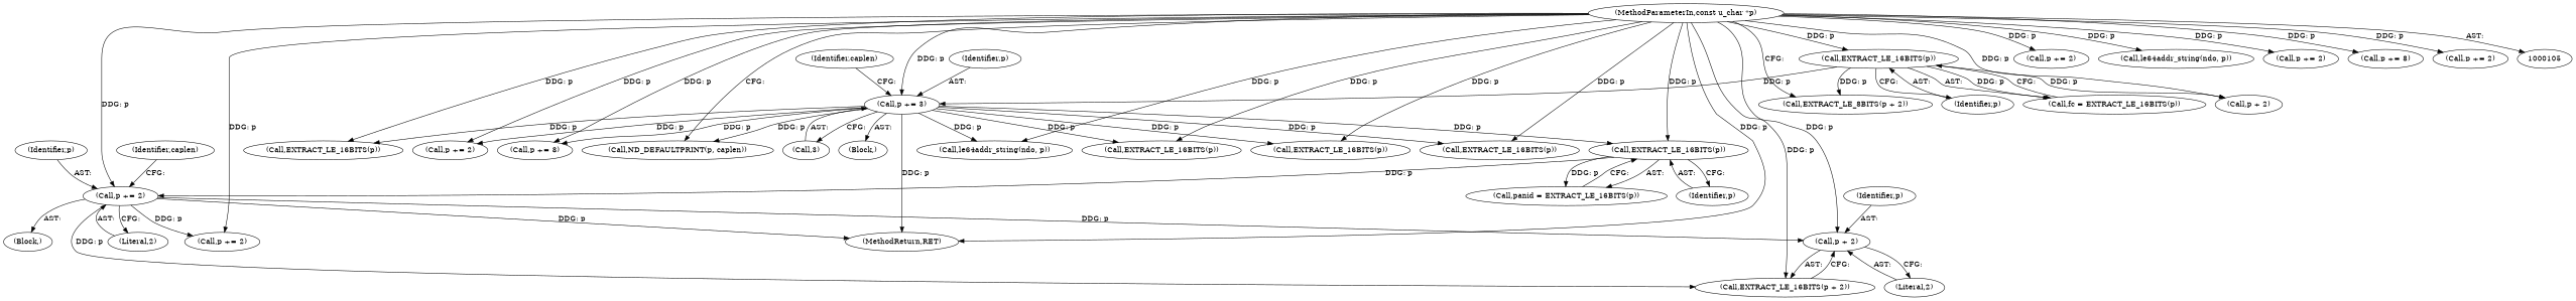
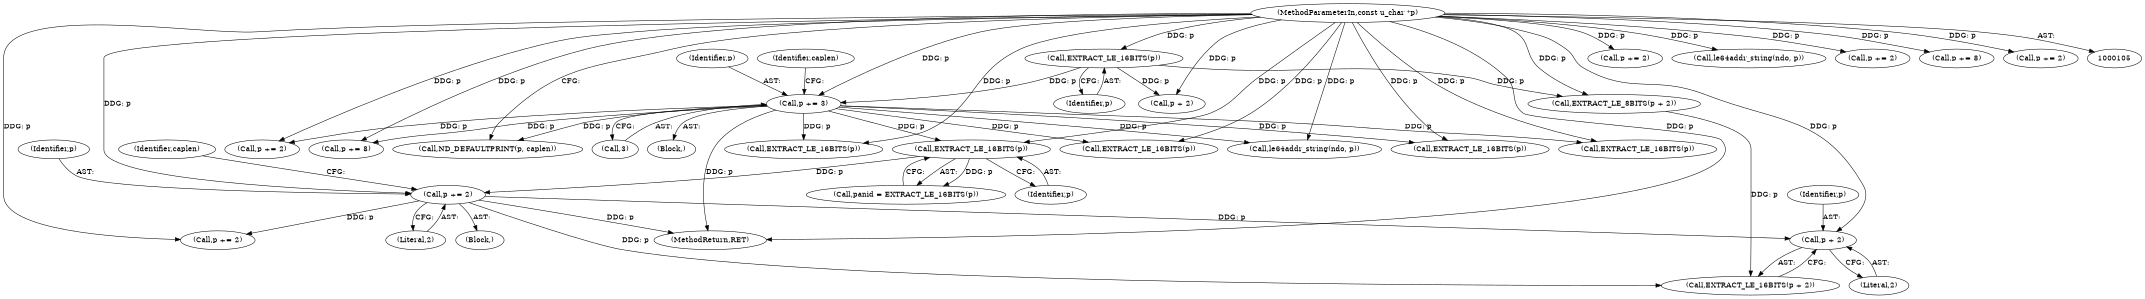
  digraph {
    n1 [label="(Call,p + 2)"]
    n2 [label="(Call,EXTRACT_LE_16BITS(p + 2))"]
    n3 [label="(Literal,2)"]
    n4 [label="(Call,p += 2)"]
    n5 [label="(MethodReturn,RET)"]
    n6 [label="(Literal,2)"]
    n7 [label="(Block,)"]
    n8 [label="(Call,p += 2)"]
    n9 [label="(Call,EXTRACT_LE_16BITS(p))"]
    n10 [label="(Call,panid = EXTRACT_LE_16BITS(p))"]
    n11 [label="(Identifier,p)"]
    n12 [label="(Call,p += 3)"]
    n13 [label="(Call,EXTRACT_LE_16BITS(p))"]
    n14 [label="(Call,ND_DEFAULTPRINT(p, caplen))"]
    n15 [label="(Call,EXTRACT_LE_16BITS(p))"]
    n16 [label="(Call,p += 2)"]
    n17 [label="(Call,p += 8)"]
    n18 [label="(Call,EXTRACT_LE_16BITS(p))"]
    n19 [label="(Call,le64addr_string(ndo, p))"]
    n20 [label="(Call,3)"]
    n21 [label="(Call,EXTRACT_LE_16BITS(p))"]
    n22 [label="(Block,)"]
    n23 [label="(MethodParameterIn,const u_char *p)"]
    n24 [label="(Call,EXTRACT_LE_16BITS(p))"]
    n25 [label="(Call,EXTRACT_LE_8BITS(p + 2))"]
    n26 [label="(Call,p += 2)"]
    n27 [label="(Call,le64addr_string(ndo, p))"]
    n28 [label="(Call,p += 2)"]
    n29 [label="(Call,p + 2)"]
    n30 [label="(Call,p += 8)"]
    n31 [label="(Call,p += 2)"]
    1000105
-   n33 [label="(Call,fc = EXTRACT_LE_16BITS(p))"]
    n34 [label="(Identifier,p)"]
    n35 [label="(Identifier,p)"]
    n36 [label="(Identifier,caplen)"]
    n37 [label="(Identifier,caplen)"]
    n38 [label="(Identifier,p)"]
    n39 [label="(Identifier,p)"]
    n1 -> n2 [label="AST: "]
    n1 -> n3 [label="CFG: "]
    n2 -> n1 [label="CFG: "]
    n3 -> n1 [label="AST: "]
    n4 -> n1 [label="DDG: p"]
    n4 -> n2 [label="DDG: p"]
    n4 -> n5 [label="DDG: p"]
    n4 -> n6 [label="CFG: "]
    n4 -> n7 [label="AST: "]
    n4 -> n8 [label="DDG: p"]
    n6 -> n4 [label="AST: "]
    n9 -> n4 [label="DDG: p"]
    n9 -> n10 [label="AST: "]
    n9 -> n10 [label="DDG: p"]
    n9 -> n11 [label="CFG: "]
    n10 -> n9 [label="CFG: "]
    n11 -> n9 [label="AST: "]
    n12 -> n5 [label="DDG: p"]
    n12 -> n9 [label="DDG: p"]
    n12 -> n13 [label="DDG: p"]
    n12 -> n14 [label="DDG: p"]
    n12 -> n15 [label="DDG: p"]
    n12 -> n16 [label="DDG: p"]
    n12 -> n17 [label="DDG: p"]
    n12 -> n18 [label="DDG: p"]
    n12 -> n19 [label="DDG: p"]
    n12 -> n20 [label="CFG: "]
    n12 -> n21 [label="DDG: p"]
    n12 -> n22 [label="AST: "]
    n20 -> n12 [label="AST: "]
    n23 -> n1 [label="DDG: p"]
-   n23 -> n2 [label="DDG: p"]
+   n25 -> n2 [label="DDG: p"]
    n23 -> n4 [label="DDG: p"]
    n23 -> n5 [label="DDG: p"]
    n23 -> n8 [label="DDG: p"]
    n23 -> n9 [label="DDG: p"]
    n23 -> n12 [label="DDG: p"]
    n23 -> n13 [label="DDG: p"]
    n23 -> n14 [label="CFG: "]
    n23 -> n15 [label="DDG: p"]
    n23 -> n16 [label="DDG: p"]
    n23 -> n17 [label="DDG: p"]
    n23 -> n18 [label="DDG: p"]
    n23 -> n19 [label="DDG: p"]
    n23 -> n21 [label="DDG: p"]
    n23 -> n24 [label="DDG: p"]
-   n23 -> n25 [label="CFG: "]
+   n23 -> n25 [label="DDG: p"]
    n23 -> n26 [label="DDG: p"]
    n23 -> n27 [label="DDG: p"]
    n23 -> n28 [label="DDG: p"]
    n23 -> n29 [label="DDG: p"]
    n23 -> n30 [label="DDG: p"]
    n23 -> n31 [label="DDG: p"]
    n23 -> 1000105 [label="AST: "]
    n24 -> n12 [label="DDG: p"]
    n24 -> n25 [label="DDG: p"]
    n24 -> n29 [label="DDG: p"]
-   n24 -> n33 [label="AST: "]
-   n24 -> n33 [label="DDG: p"]
    n24 -> n34 [label="CFG: "]
-   n33 -> n24 [label="CFG: "]
    n34 -> n24 [label="AST: "]
    n35 -> n12 [label="AST: "]
    n36 -> n12 [label="CFG: "]
    n37 -> n4 [label="CFG: "]
    n38 -> n4 [label="AST: "]
    n39 -> n1 [label="AST: "]
  }
